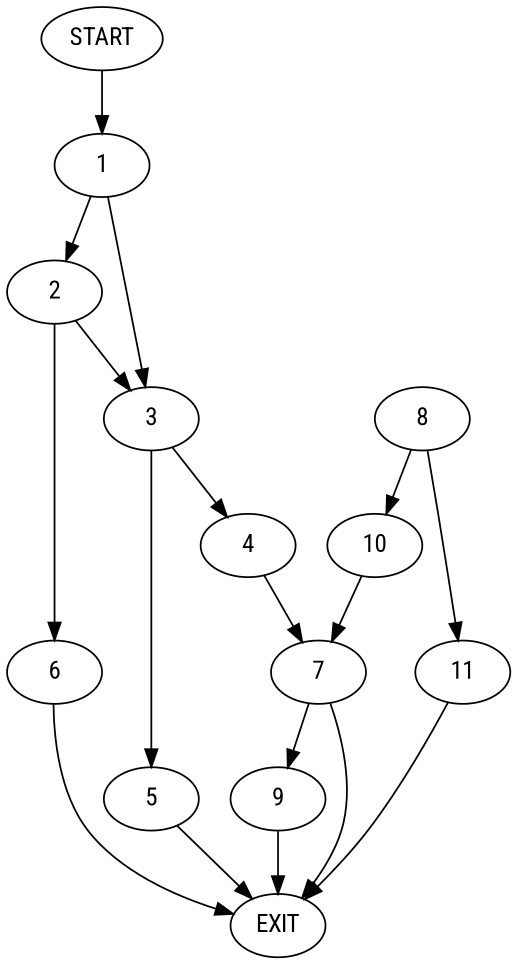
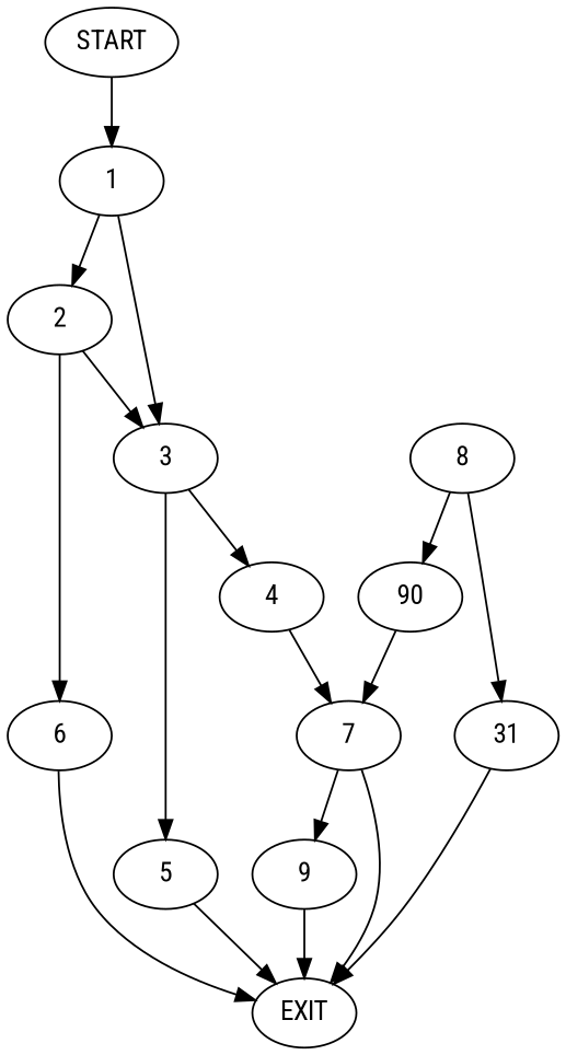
  digraph {
    fontname="Roboto Condensed"
    node [fontname="Roboto Condensed"]
    edge [fontname="Roboto Condensed"]
    n1 [label=START]
    1
    2
    3
    n5 [label=EXIT]
    6
    4
    5
    7
    9
    8
-   10
-   11
+   10 [label=90]
+   11 [label=31]
    n1 -> 1
    1 -> 2
    1 -> 3
    2 -> 3
    2 -> 6
    3 -> 4
    3 -> 5
    6 -> n5
    4 -> 7
    5 -> n5
    7 -> n5
    7 -> 9
    9 -> n5
    8 -> 10
    8 -> 11
    10 -> 7
    11 -> n5
  }
